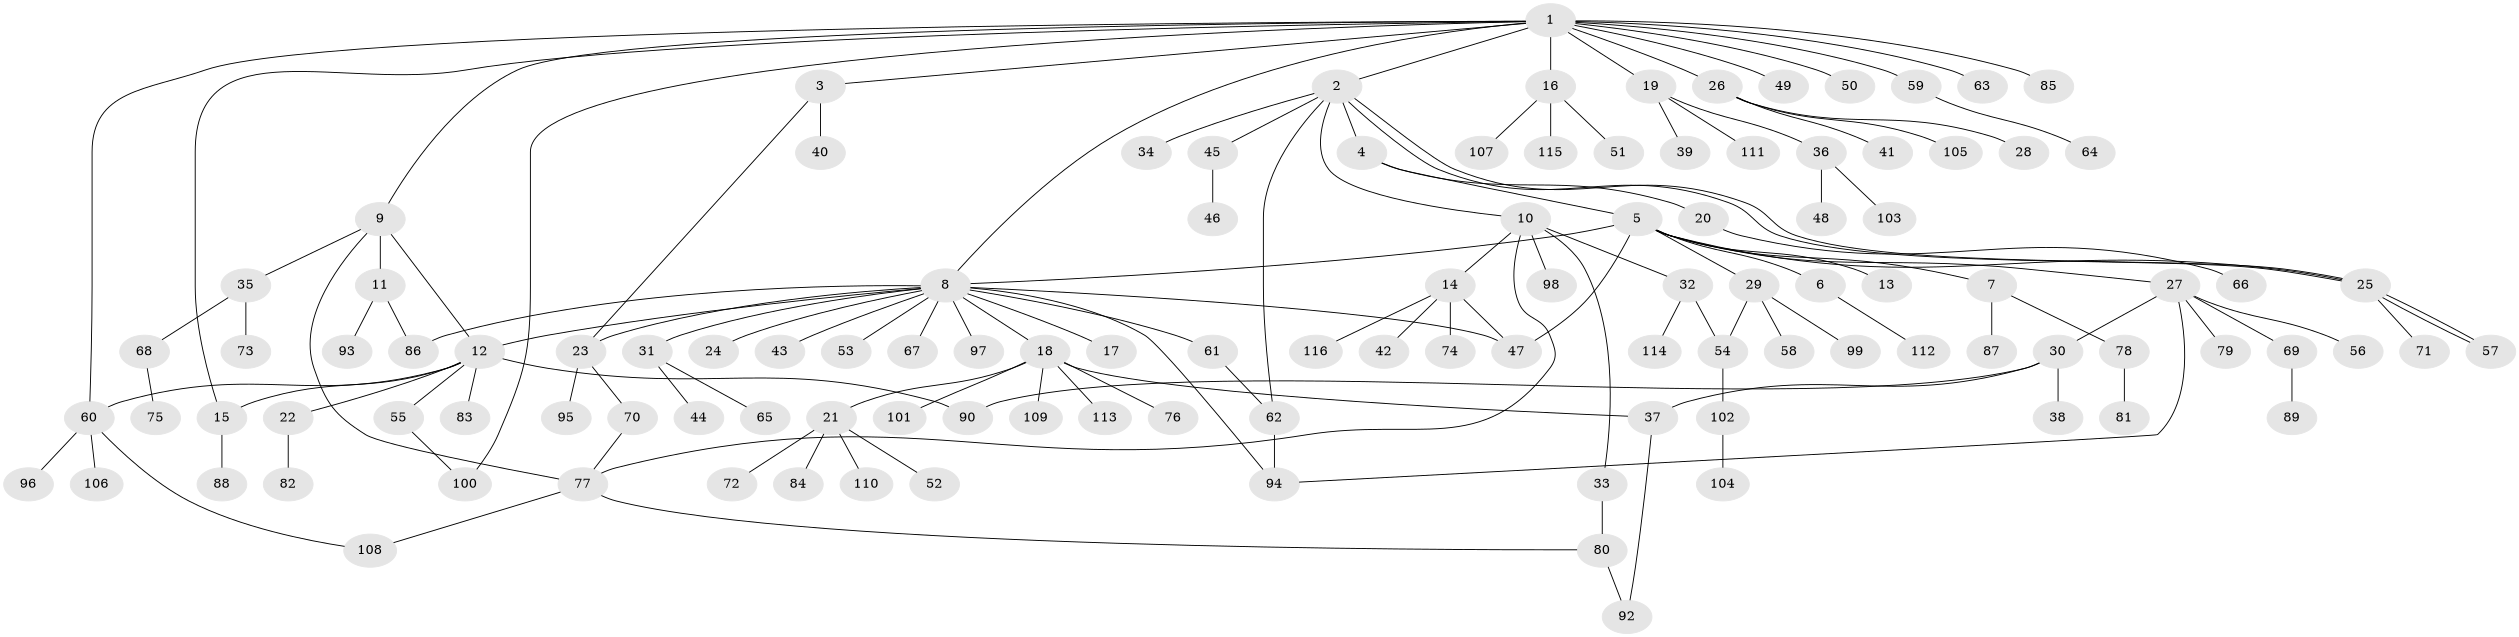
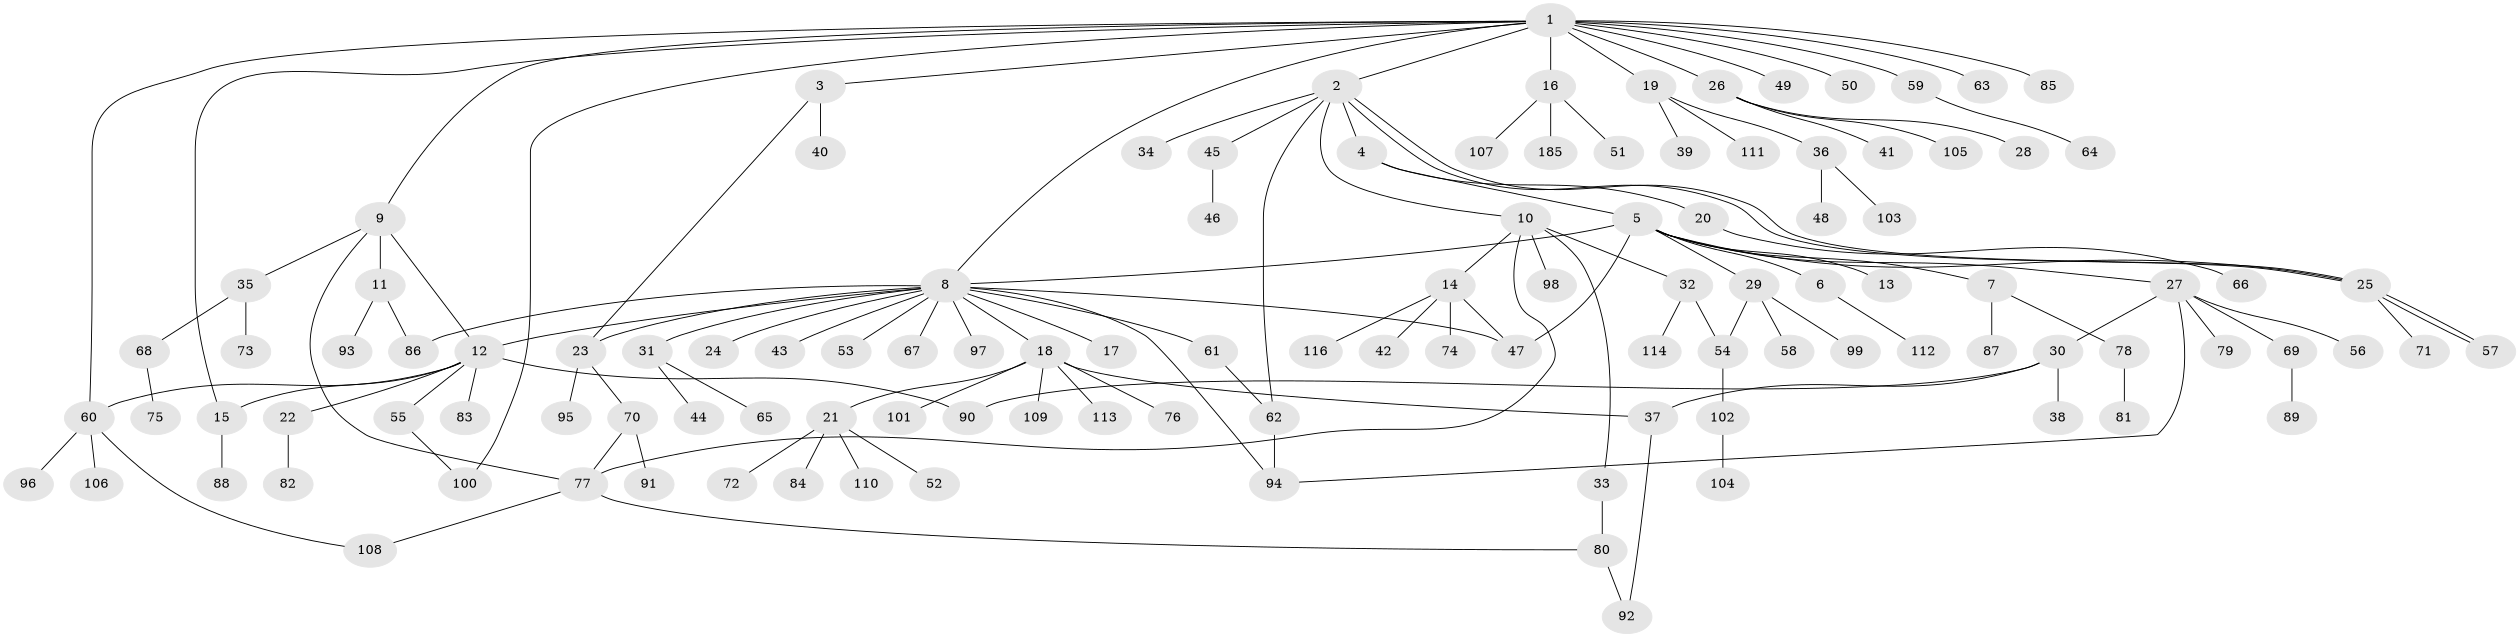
  graph {
    node [color=gray90 style=filled]
    1
    2
    3
    8
    9
    15
    16
    19
    26
    49
    50
    59
    60
    63
    85
    100
    4
    10
    25
    34
    45
    62
    23
    40
    47
    12
    17
    18
    24
    31
    43
    53
    61
    67
    86
    94
    97
    11
    35
    77
    88
    51
    107
-   115
+   115 [label=185]
    36
    39
    111
    28
    41
    105
    64
    96
    106
    108
    5
    20
    14
    32
    33
    98
    57
    71
    46
    70
    95
    6
    7
    13
    27
    29
    66
    112
    78
    87
    30
    56
    69
    79
    54
    58
    99
    81
    22
    55
    83
    90
    21
    37
    76
    101
    109
    113
    44
    65
    93
    68
    73
    80
    42
    74
    116
    114
    82
    52
    72
    84
    110
    92
    48
    103
+   91
    38
    89
    102
    75
    104
    1 -- 2
    1 -- 3
    1 -- 8
    1 -- 9
    1 -- 15
    1 -- 16
    1 -- 19
    1 -- 26
    1 -- 49
    1 -- 50
    1 -- 59
    1 -- 60
    1 -- 63
    1 -- 85
    1 -- 100
    2 -- 4
    2 -- 10
    2 -- 25
    2 -- 25
    2 -- 34
    2 -- 45
    2 -- 62
    3 -- 23
    3 -- 40
    8 -- 23
    8 -- 47
    8 -- 12
    8 -- 17
    8 -- 18
    8 -- 24
    8 -- 31
    8 -- 43
    8 -- 53
    8 -- 61
    8 -- 67
    8 -- 86
    8 -- 94
    8 -- 97
    9 -- 12
    9 -- 11
    9 -- 35
    9 -- 77
    15 -- 88
    16 -- 51
    16 -- 107
    16 -- 115
    19 -- 36
    19 -- 39
    19 -- 111
    26 -- 28
    26 -- 41
    26 -- 105
    59 -- 64
    60 -- 96
    60 -- 106
    60 -- 108
    4 -- 5
    4 -- 20
    10 -- 77
    10 -- 14
    10 -- 32
    10 -- 33
    10 -- 98
    25 -- 57
    25 -- 57
    25 -- 71
    45 -- 46
    62 -- 94
    23 -- 70
    23 -- 95
    12 -- 15
    12 -- 60
    12 -- 22
    12 -- 55
    12 -- 83
    12 -- 90
    18 -- 21
    18 -- 37
    18 -- 76
    18 -- 101
    18 -- 109
    18 -- 113
    31 -- 44
    31 -- 65
    61 -- 62
    11 -- 86
    11 -- 93
    35 -- 68
    35 -- 73
    77 -- 108
    77 -- 80
    36 -- 48
    36 -- 103
    5 -- 8
    5 -- 25
    5 -- 47
    5 -- 6
    5 -- 7
    5 -- 13
    5 -- 27
    5 -- 29
    20 -- 66
    14 -- 47
    14 -- 42
    14 -- 74
    14 -- 116
    32 -- 54
    32 -- 114
    33 -- 80
    70 -- 77
+   70 -- 91
    6 -- 112
    7 -- 78
    7 -- 87
    27 -- 94
    27 -- 30
    27 -- 56
    27 -- 69
    27 -- 79
    29 -- 54
    29 -- 58
    29 -- 99
    78 -- 81
    30 -- 90
    30 -- 37
    30 -- 38
    69 -- 89
    54 -- 102
    22 -- 82
    55 -- 100
    21 -- 52
    21 -- 72
    21 -- 84
    21 -- 110
    37 -- 92
    68 -- 75
    80 -- 92
    102 -- 104
  }
